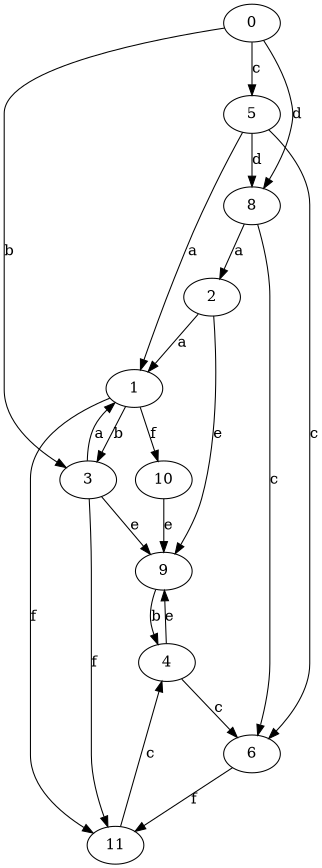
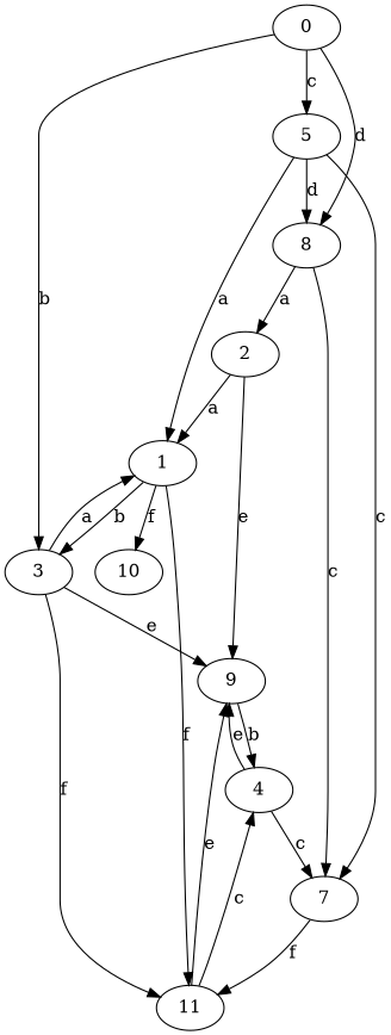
  strict digraph {
    1
    3
    10
    11
    9
    4
    2
-   6
+   6 [label=7]
    5
    8
    0
    1 -> 3 [label=b]
    1 -> 10 [label=f]
    1 -> 11 [label=f]
    3 -> 1 [label=a]
    3 -> 11 [label=f]
    3 -> 9 [label=e]
-   10 -> 9 [label=e]
+   11 -> 9 [label=e]
    11 -> 4 [label=c]
    9 -> 4 [label=b]
    4 -> 9 [label=e]
    4 -> 6 [label=c]
    2 -> 1 [label=a]
    2 -> 9 [label=e]
    6 -> 11 [label=f]
    5 -> 1 [label=a]
    5 -> 6 [label=c]
    5 -> 8 [label=d]
    8 -> 2 [label=a]
    8 -> 6 [label=c]
    0 -> 3 [label=b]
    0 -> 5 [label=c]
    0 -> 8 [label=d]
  }
